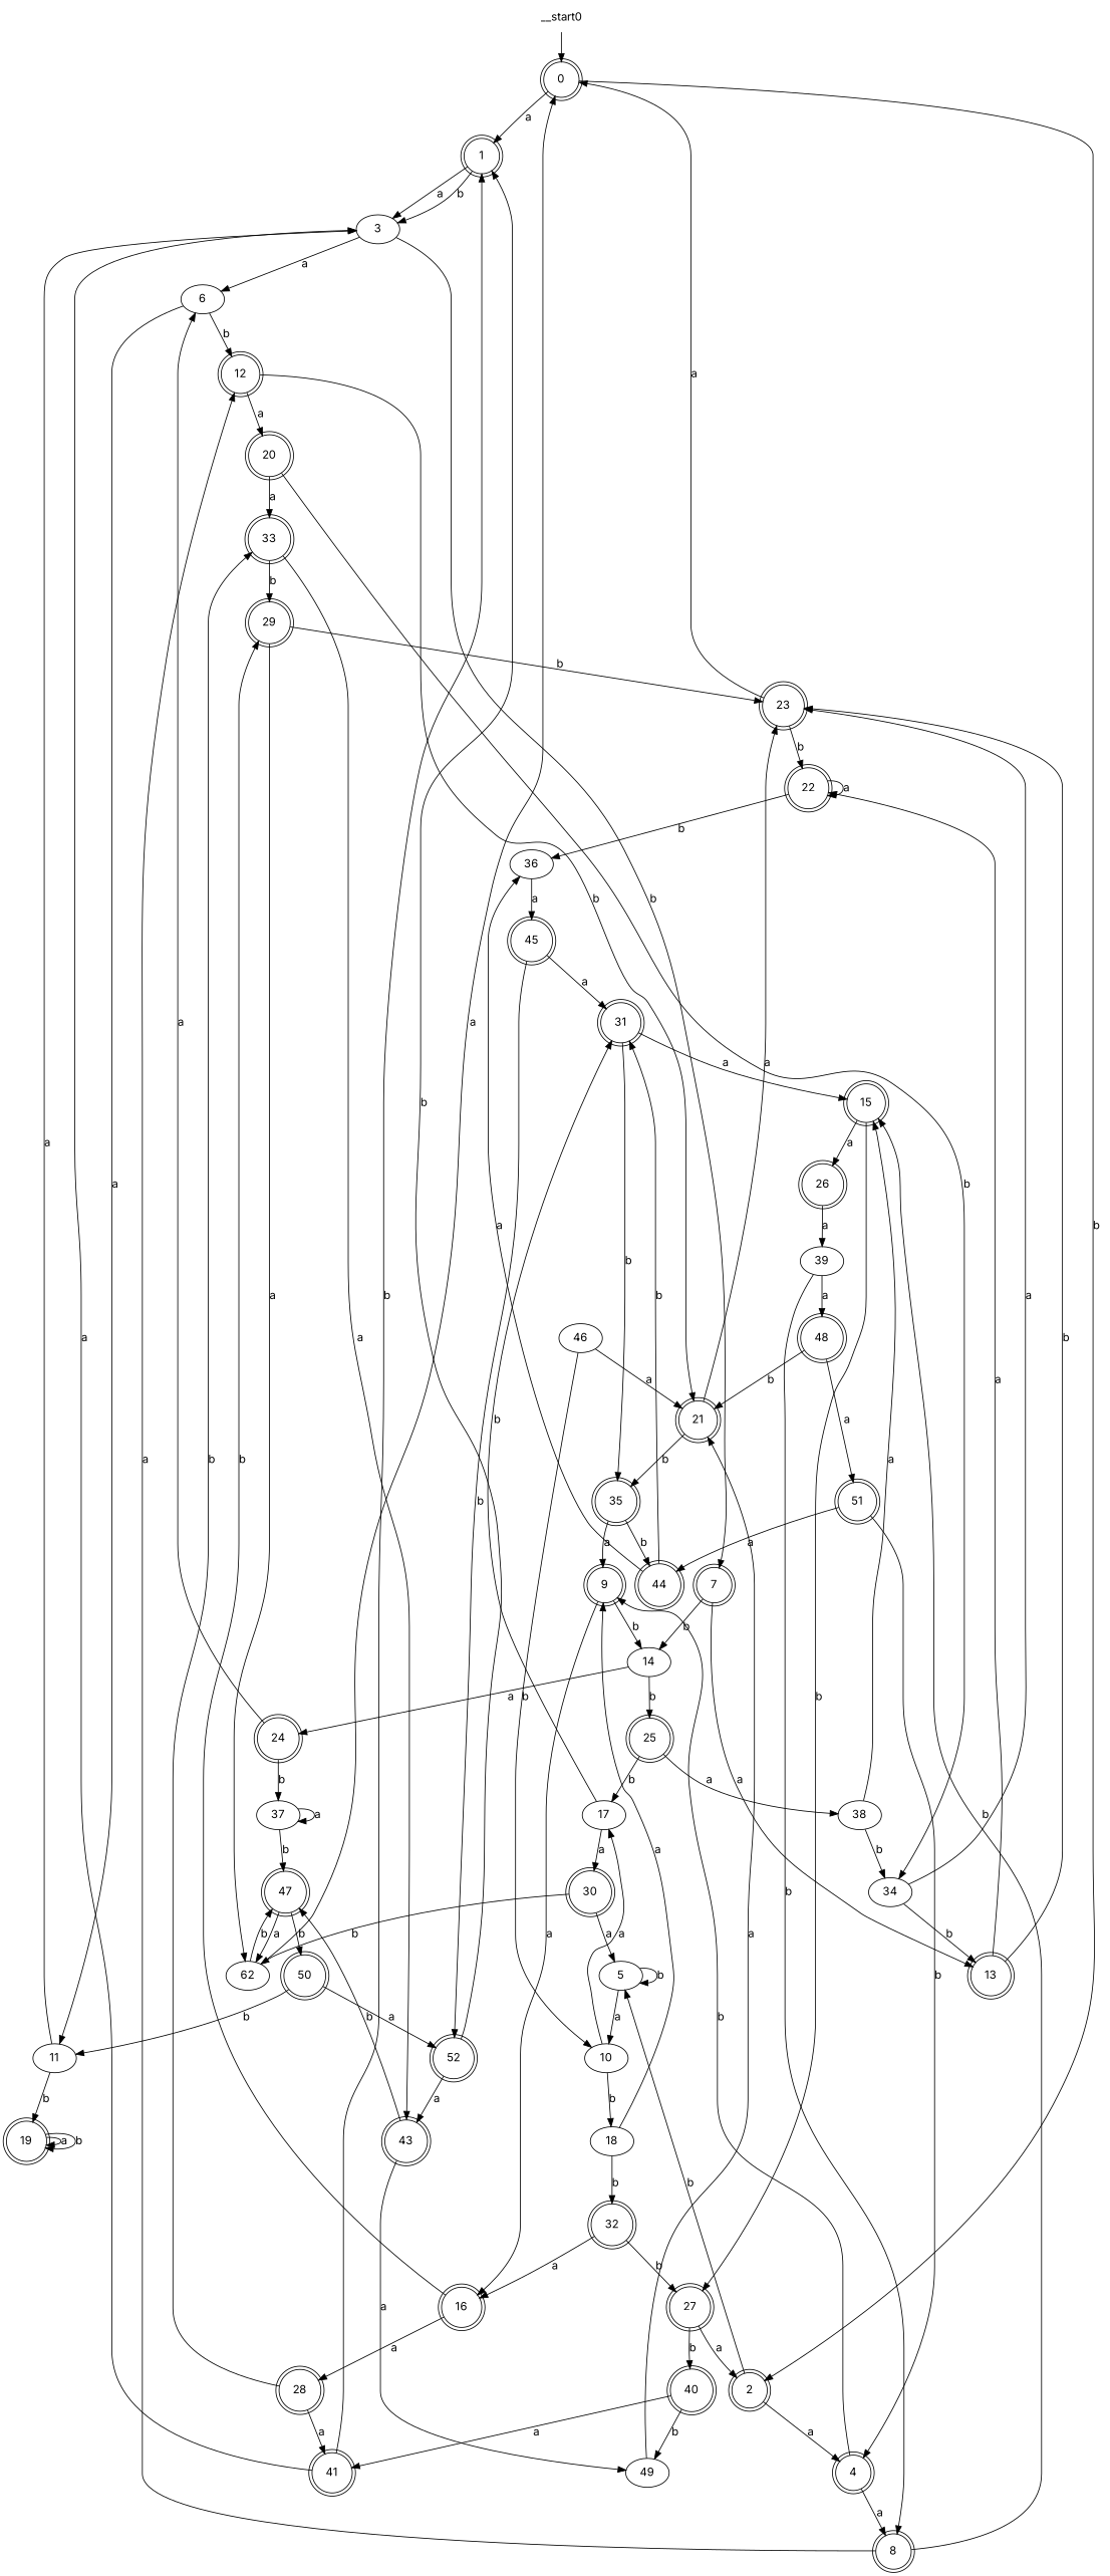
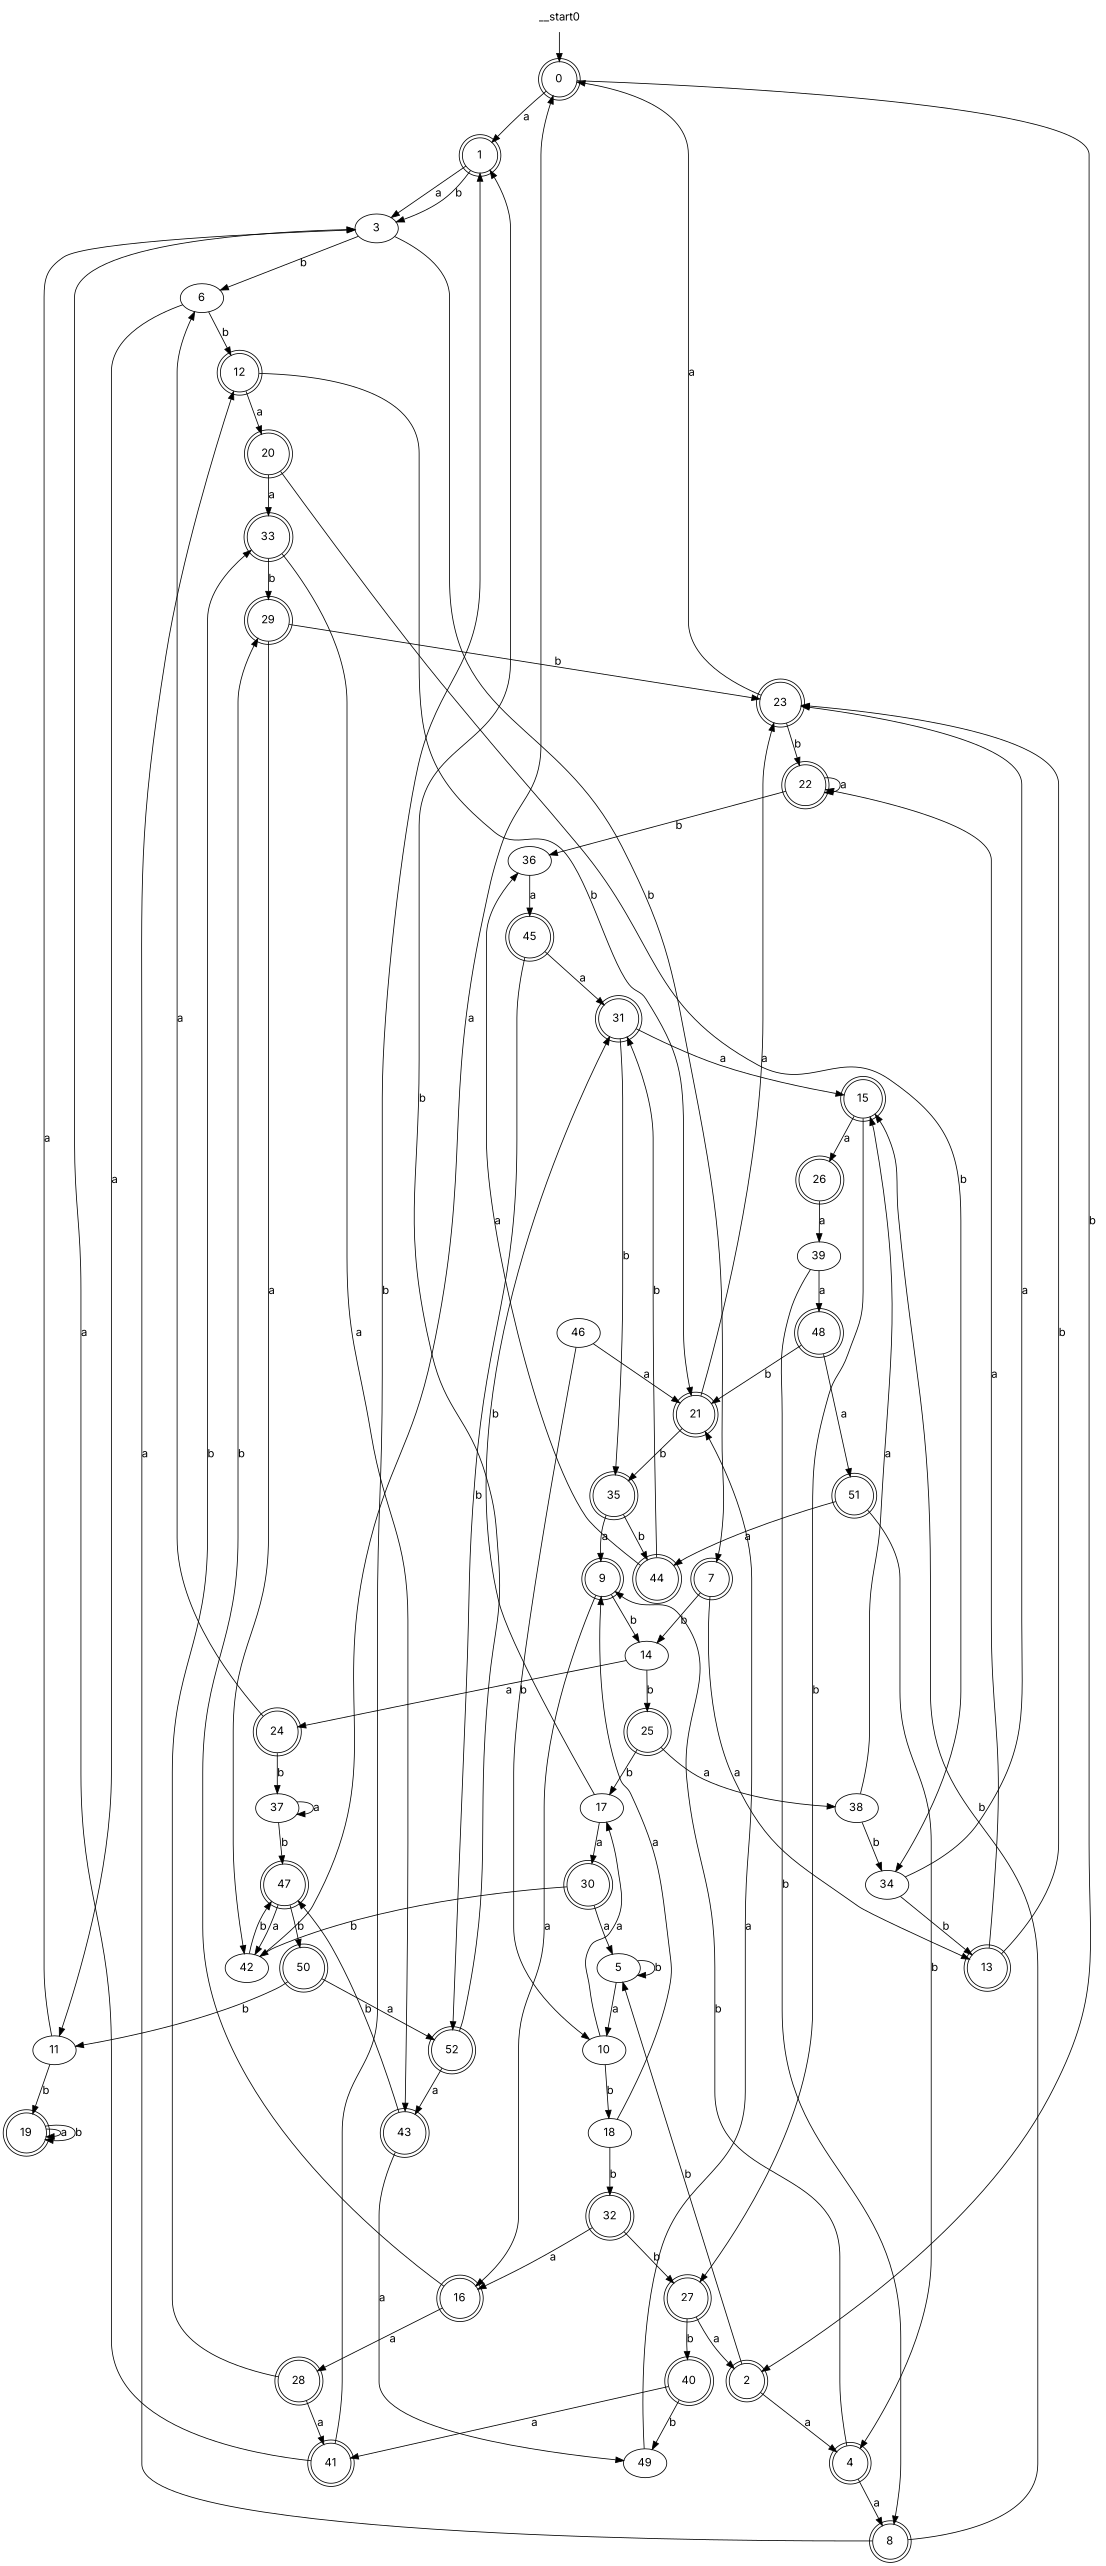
  digraph {
    fontname=Inter
    node [fontname=Inter shape=doublecircle]
    edge [fontname=Inter]
    __start0 [shape=none]
    0
    1
    2
    3 [shape=""]
    4
    5 [shape=""]
    6 [shape=""]
    7
    8
    9
    10 [shape=""]
    11 [shape=""]
    12
    13
    14 [shape=""]
    15
    16
    17 [shape=""]
    18 [shape=""]
    19
    20
    21
    22
    23
    24
    25
    26
    27
    28
    29
    30
    31
    32
    33
    34 [shape=""]
    35
    36 [shape=""]
    37 [shape=""]
    38 [shape=""]
    39 [shape=""]
    40
    41
-   42 [label=62 shape=""]
+   42 [shape=""]
    43
    44
    45
    47
    48
    49 [shape=""]
    52
    46 [shape=""]
    50
    51
    __start0 -> 0
    0 -> 1 [label=a]
    0 -> 2 [label=b]
    1 -> 3 [label=a]
    1 -> 3 [label=b]
    2 -> 4 [label=a]
    2 -> 5 [label=b]
-   3 -> 6 [label=a]
+   3 -> 6 [label=b]
    3 -> 7 [label=b]
    4 -> 8 [label=a]
    4 -> 9 [label=b]
    5 -> 5 [label=b]
    5 -> 10 [label=a]
    6 -> 11 [label=a]
    6 -> 12 [label=b]
    7 -> 13 [label=a]
    7 -> 14 [label=b]
    8 -> 12 [label=a]
    8 -> 15 [label=b]
    9 -> 14 [label=b]
    9 -> 16 [label=a]
    10 -> 17 [label=a]
    10 -> 18 [label=b]
    11 -> 3 [label=a]
    11 -> 19 [label=b]
    12 -> 20 [label=a]
    12 -> 21 [label=b]
    13 -> 22 [label=a]
    13 -> 23 [label=b]
    14 -> 24 [label=a]
    14 -> 25 [label=b]
    15 -> 26 [label=a]
    15 -> 27 [label=b]
    16 -> 28 [label=a]
    16 -> 29 [label=b]
    17 -> 30 [label=a]
    17 -> 31 [label=b]
    18 -> 9 [label=a]
    18 -> 32 [label=b]
    19 -> 19 [label=a]
    19 -> 19 [label=b]
    20 -> 33 [label=a]
    20 -> 34 [label=b]
    21 -> 23 [label=a]
    21 -> 35 [label=b]
    22 -> 22 [label=a]
    22 -> 36 [label=b]
    23 -> 0 [label=a]
    23 -> 22 [label=b]
    24 -> 6 [label=a]
    24 -> 37 [label=b]
    25 -> 17 [label=b]
    25 -> 38 [label=a]
    26 -> 39 [label=a]
    27 -> 2 [label=a]
    27 -> 40 [label=b]
    28 -> 33 [label=b]
    28 -> 41 [label=a]
    29 -> 23 [label=b]
    29 -> 42 [label=a]
    30 -> 5 [label=a]
    30 -> 42 [label=b]
    31 -> 15 [label=a]
    31 -> 35 [label=b]
    32 -> 16 [label=a]
    32 -> 27 [label=b]
    33 -> 29 [label=b]
    33 -> 43 [label=a]
    34 -> 13 [label=b]
    34 -> 23 [label=a]
    35 -> 9 [label=a]
    35 -> 44 [label=b]
    36 -> 45 [label=a]
    37 -> 37 [label=a]
    37 -> 47 [label=b]
    38 -> 15 [label=a]
    38 -> 34 [label=b]
    39 -> 8 [label=b]
    39 -> 48 [label=a]
    40 -> 41 [label=a]
    40 -> 49 [label=b]
    41 -> 1 [label=b]
    41 -> 3 [label=a]
    42 -> 0 [label=a]
    42 -> 47 [label=b]
    43 -> 47 [label=b]
    43 -> 49 [label=a]
    44 -> 31 [label=b]
    44 -> 36 [label=a]
    45 -> 31 [label=a]
    45 -> 52 [label=b]
    47 -> 42 [label=a]
    47 -> 50 [label=b]
    48 -> 21 [label=b]
    48 -> 51 [label=a]
    49 -> 21 [label=a]
    52 -> 1 [label=b]
    52 -> 43 [label=a]
    46 -> 10 [label=b]
    46 -> 21 [label=a]
    50 -> 11 [label=b]
    50 -> 52 [label=a]
    51 -> 4 [label=b]
    51 -> 44 [label=a]
  }
